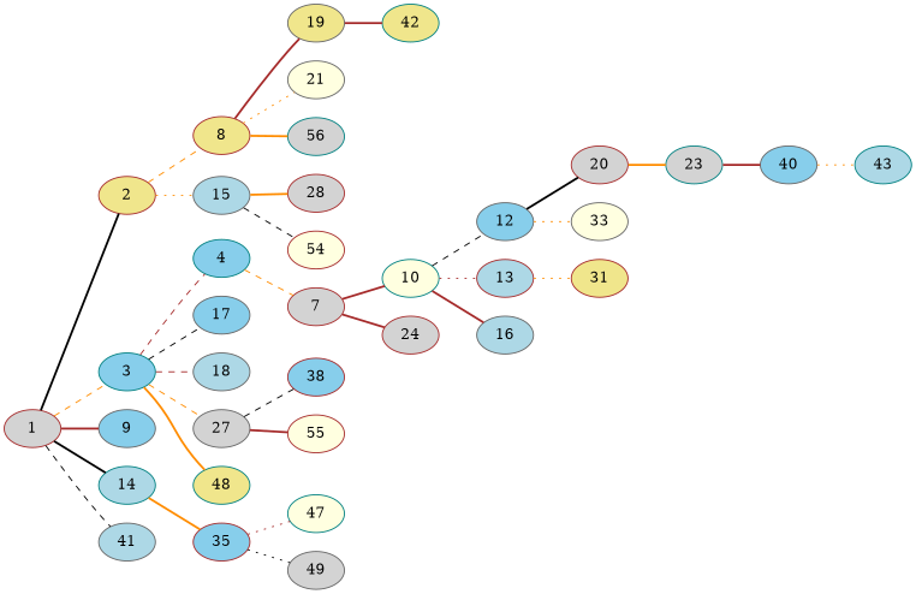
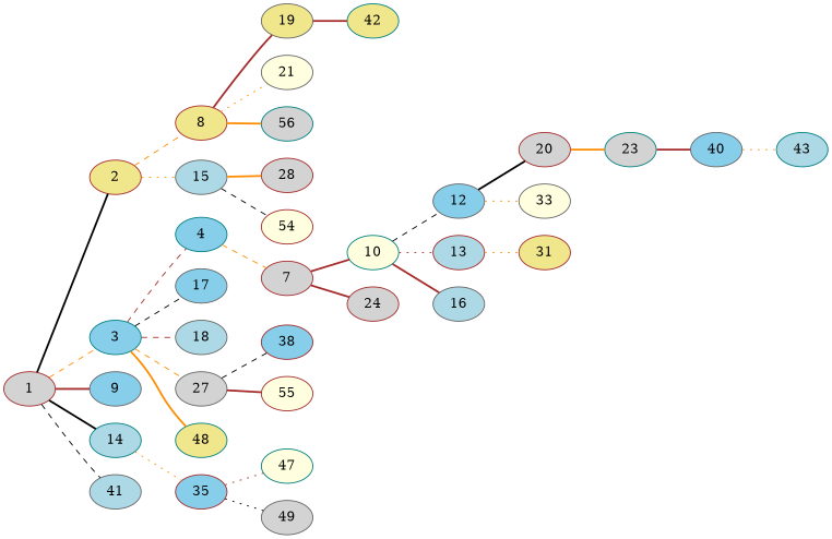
  graph {
    rankdir=LR
    node [color=brown fillcolor=lightgrey style=filled]
    edge [color=darkorange style=bold]
    1 [super="+50"]
    2 [fillcolor=khaki super="+5"]
    3 [color=teal fillcolor=skyblue super="+6"]
    9 [color=gray40 fillcolor=skyblue]
    14 [color=teal fillcolor=lightblue super="+25"]
    41 [color=gray40 fillcolor=lightblue]
    8 [fillcolor=khaki super="+34"]
    15 [color=gray40 fillcolor=lightblue super="+22"]
    4 [color=teal fillcolor=skyblue]
    17 [color=gray40 fillcolor=skyblue super="+44"]
    18 [color=gray40 fillcolor=lightblue super="+46"]
    27 [color=gray40 super="+29"]
    48 [color=teal fillcolor=khaki]
    35 [fillcolor=skyblue super="+45"]
    19 [color=gray40 fillcolor=khaki super="+51"]
    21 [color=gray40 fillcolor=lightyellow]
    n17 [color=teal label=56]
    28
    54 [fillcolor=lightyellow]
    7 [super="+36"]
    38 [fillcolor=skyblue super="+39"]
    55 [fillcolor=lightyellow]
    10 [color=teal fillcolor=lightyellow super="+11"]
    24 [super="+30"]
    12 [color=gray40 fillcolor=skyblue super="+57"]
    13 [fillcolor=lightblue super="+32"]
    16 [color=gray40 fillcolor=lightblue super="+52"]
    42 [color=teal fillcolor=khaki]
    20 [super="+56"]
    33 [color=gray40 fillcolor=lightyellow]
    31 [fillcolor=khaki]
    23 [color=teal super="+37"]
    47 [color=teal fillcolor=lightyellow]
    49 [color=gray40]
    40 [color=gray40 fillcolor=skyblue super="+53"]
    43 [color=teal fillcolor=lightblue]
    1 -- 2 [color=black]
    1 -- 3 [style=dashed]
    1 -- 9 [color=brown]
    1 -- 14 [color=black]
    1 -- 41 [color=black style=dashed]
    2 -- 8 [style=dashed]
    2 -- 15 [style=dotted]
    3 -- 4 [color=brown style=dashed]
    3 -- 17 [color=black style=dashed]
    3 -- 18 [color=brown style=dashed]
    3 -- 27 [style=dashed]
    3 -- 48
-   14 -- 35
+   14 -- 35 [style=dotted]
    8 -- 19 [color=brown]
    8 -- 21 [style=dotted]
    8 -- n17
    15 -- 28
    15 -- 54 [color=black style=dashed]
    4 -- 7 [style=dashed]
    27 -- 38 [color=black style=dashed]
    27 -- 55 [color=brown]
    35 -- 47 [color=brown style=dotted]
    35 -- 49 [color=black style=dotted]
    19 -- 42 [color=brown]
    7 -- 10 [color=brown]
    7 -- 24 [color=brown]
    10 -- 12 [color=black style=dashed]
    10 -- 13 [color=brown style=dotted]
    10 -- 16 [color=brown]
    12 -- 20 [color=black]
    12 -- 33 [style=dotted]
    13 -- 31 [style=dotted]
    20 -- 23
    23 -- 40 [color=brown]
    40 -- 43 [style=dotted]
  }
